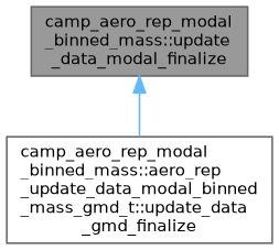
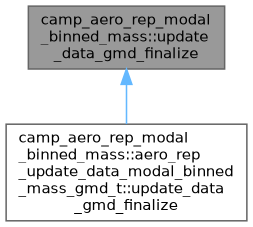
  digraph {
    rankdir=TB
    node [fontname=Helvetica fontsize=10 shape=box style=filled]
-   n1 [color=gray40 fillcolor=grey60 fontcolor=black height=0.2 label="camp_aero_rep_modal\l_binned_mass::update\l_data_modal_finalize" width=0.4]
+   n1 [color=gray40 fillcolor=grey60 fontcolor=black height=0.2 label="camp_aero_rep_modal\l_binned_mass::update\l_data_gmd_finalize" width=0.4]
    n2 [color=grey40 fillcolor=white height=0.2 label="camp_aero_rep_modal\l_binned_mass::aero_rep\l_update_data_modal_binned\l_mass_gmd_t::update_data\l_gmd_finalize" width=0.4]
    n1 -> n2 [color=steelblue1 dir=back fontname=Helvetica fontsize=10 labelfontname=Helvetica labelfontsize=10 style=solid]
  }
